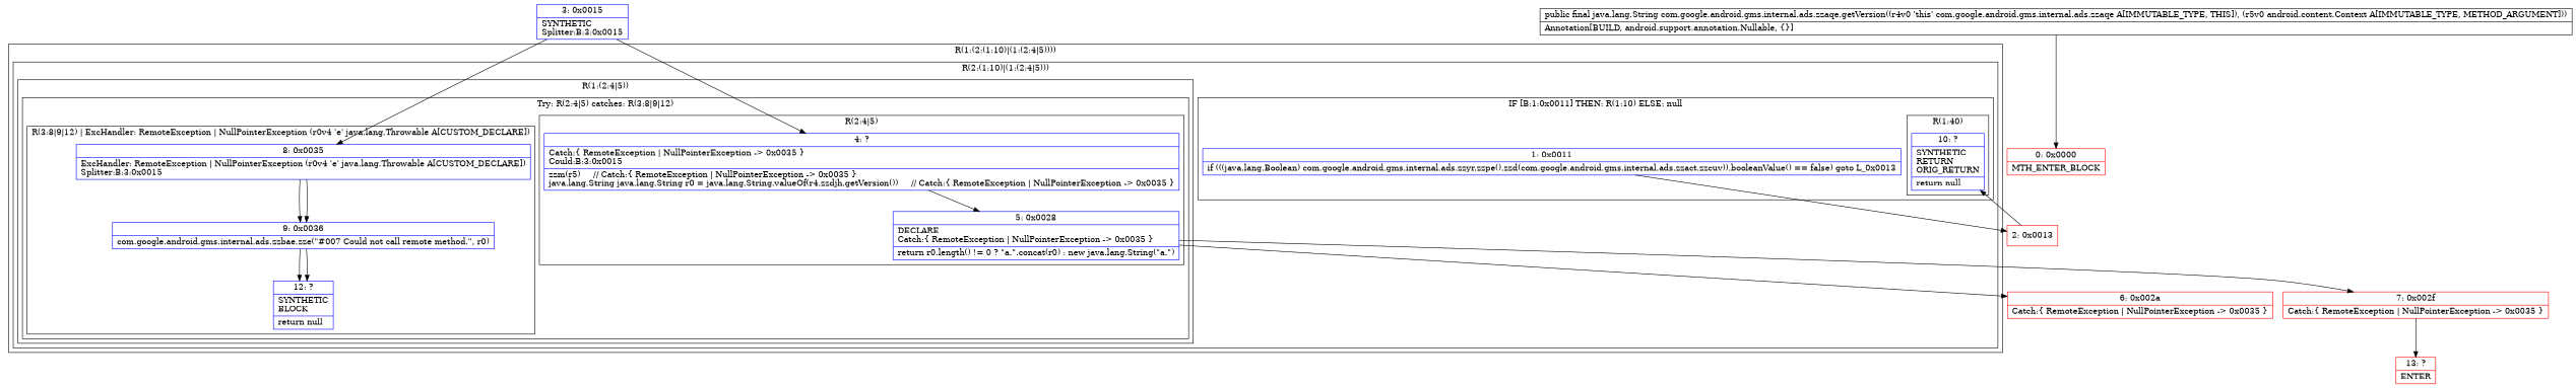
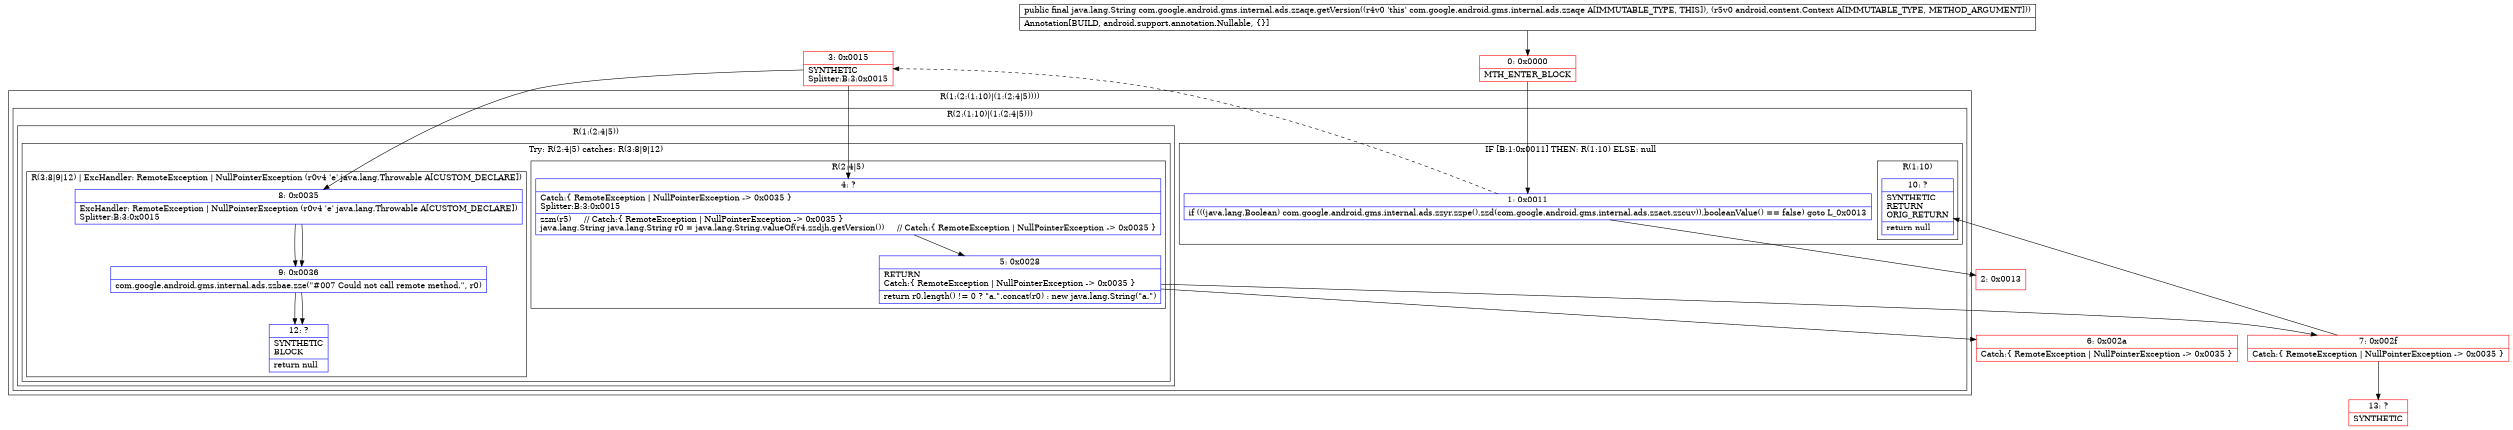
  digraph {
    node [color=blue shape=record]
    n1 [label="{10\:\ ?|SYNTHETIC\lRETURN\lORIG_RETURN\l|return null\l}"]
    n2 [label="{1\:\ 0x0011|if (((java.lang.Boolean) com.google.android.gms.internal.ads.zzyr.zzpe().zzd(com.google.android.gms.internal.ads.zzact.zzcuv)).booleanValue() == false) goto L_0x0013\l}"]
-   n3 [label="{4\:\ ?|Catch:\{ RemoteException \| NullPointerException \-\> 0x0035 \}\lCould:B:3:0x0015\l|zzm(r5)     \/\/ Catch:\{ RemoteException \| NullPointerException \-\> 0x0035 \}\ljava.lang.String java.lang.String r0 = java.lang.String.valueOf(r4.zzdjh.getVersion())     \/\/ Catch:\{ RemoteException \| NullPointerException \-\> 0x0035 \}\l}"]
-   n4 [label="{5\:\ 0x0028|DECLARE\lCatch:\{ RemoteException \| NullPointerException \-\> 0x0035 \}\l|return r0.length() != 0 ? \"a.\".concat(r0) : new java.lang.String(\"a.\")\l}"]
+   n3 [label="{4\:\ ?|Catch:\{ RemoteException \| NullPointerException \-\> 0x0035 \}\lSplitter:B:3:0x0015\l|zzm(r5)     \/\/ Catch:\{ RemoteException \| NullPointerException \-\> 0x0035 \}\ljava.lang.String java.lang.String r0 = java.lang.String.valueOf(r4.zzdjh.getVersion())     \/\/ Catch:\{ RemoteException \| NullPointerException \-\> 0x0035 \}\l}"]
+   n4 [label="{5\:\ 0x0028|RETURN\lCatch:\{ RemoteException \| NullPointerException \-\> 0x0035 \}\l|return r0.length() != 0 ? \"a.\".concat(r0) : new java.lang.String(\"a.\")\l}"]
    n5 [label="{8\:\ 0x0035|ExcHandler: RemoteException \| NullPointerException (r0v4 'e' java.lang.Throwable A[CUSTOM_DECLARE])\lSplitter:B:3:0x0015\l}"]
    n6 [label="{9\:\ 0x0036|com.google.android.gms.internal.ads.zzbae.zze(\"#007 Could not call remote method.\", r0)\l}"]
    n7 [label="{12\:\ ?|SYNTHETIC\lBLOCK\l|return null\l}"]
    n8 [color=red label="{2\:\ 0x0013}"]
-   n9 [label="{3\:\ 0x0015|SYNTHETIC\lSplitter:B:3:0x0015\l}"]
+   n9 [color=red label="{3\:\ 0x0015|SYNTHETIC\lSplitter:B:3:0x0015\l}"]
    n10 [color=red label="{6\:\ 0x002a|Catch:\{ RemoteException \| NullPointerException \-\> 0x0035 \}\l}"]
    n11 [color=red label="{7\:\ 0x002f|Catch:\{ RemoteException \| NullPointerException \-\> 0x0035 \}\l}"]
-   n12 [color=red label="{13\:\ ?|ENTER\l}"]
+   n12 [color=red label="{13\:\ ?|SYNTHETIC\l}"]
    n13 [color=red label="{0\:\ 0x0000|MTH_ENTER_BLOCK\l}"]
    n14 [label="{public final java.lang.String com.google.android.gms.internal.ads.zzaqe.getVersion((r4v0 'this' com.google.android.gms.internal.ads.zzaqe A[IMMUTABLE_TYPE, THIS]), (r5v0 android.content.Context A[IMMUTABLE_TYPE, METHOD_ARGUMENT]))  | Annotation[BUILD, android.support.annotation.Nullable, \{\}]\l}" color=""]
    subgraph cluster_1 {
      label="R(1:(2:(1:10)|(1:(2:4|5))))"
      subgraph cluster_2 {
        label="R(2:(1:10)|(1:(2:4|5)))"
        subgraph cluster_3 {
          label="IF [B:1:0x0011] THEN: R(1:10) ELSE: null"
          n2
          subgraph cluster_4 {
-           label="R(1:40)"
+           label="R(1:10)"
            n1
          }
        }
        subgraph cluster_5 {
          label="R(1:(2:4|5))"
          subgraph cluster_6 {
            label="Try: R(2:4|5) catches: R(3:8|9|12)"
            subgraph cluster_7 {
              label="R(2:4|5)"
              n3
              n4
            }
            subgraph cluster_8 {
              label="R(3:8|9|12) | ExcHandler: RemoteException \| NullPointerException (r0v4 'e' java.lang.Throwable A[CUSTOM_DECLARE])\l"
              n5
              n6
              n7
            }
          }
        }
      }
    }
    subgraph cluster_9 {
      label="R(3:8|9|12) | ExcHandler: RemoteException \| NullPointerException (r0v4 'e' java.lang.Throwable A[CUSTOM_DECLARE])\l"
    }
    n2 -> n8
+   n2 -> n9 [style=dashed]
    n3 -> n4
    n4 -> n10
    n4 -> n11
    n5 -> n6
    n5 -> n6
    n6 -> n7
    n6 -> n7
-   n8 -> n1
+   n11 -> n1
    n9 -> n3
    n9 -> n5
    n11 -> n12
+   n13 -> n2
    n14 -> n13
  }
